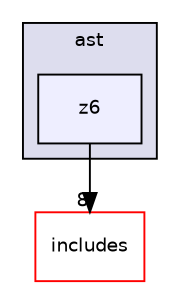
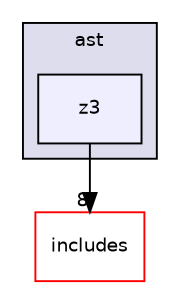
  digraph {
    compound=true
    node [fontname=Helvetica fontsize=10 shape=box style=filled]
-   n1 [fillcolor="#eeeeff" label=z6 pencolor=black]
+   n1 [fillcolor="#eeeeff" label=z3 pencolor=black]
    n2 [color=red fillcolor=white label=includes]
    subgraph cluster_1 {
      bgcolor="#ddddee"
      fontname=Helvetica
      fontsize=10
      label=ast
      pencolor=black
      n1
    }
    n1 -> n2 [headlabel=8 labeldistance=1.5 labelfontname=Helvetica labelfontsize=10]
  }
